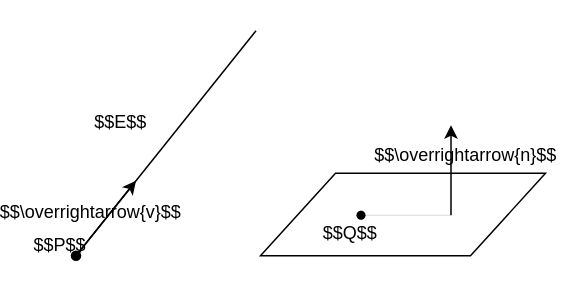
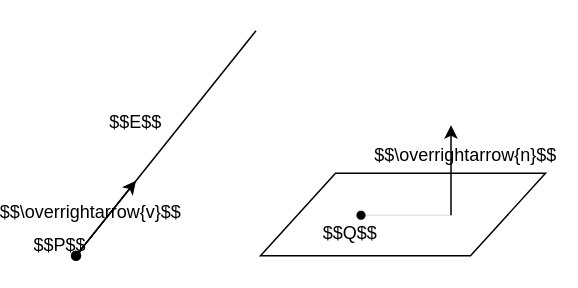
  <mxCell id="0" />
  <mxCell id="1" parent="0" />
  <mxCell id="2" value="" style="endArrow=none;html=1;rounded=0;startArrow=oval;startFill=1;endFill=0;" edge="1" parent="1"><mxGeometry width="50" height="50" relative="1" as="geometry"><mxPoint x="40" y="170" as="sourcePoint" /><mxPoint x="160" y="20" as="targetPoint" /></mxGeometry></mxCell>
- <mxCell id="3" value="$$E$$" style="text;html=1;strokeColor=none;fillColor=none;align=center;verticalAlign=middle;whiteSpace=wrap;rounded=0;" vertex="1" parent="1"><mxGeometry x="40" y="66" width="60" height="30" as="geometry" /></mxCell>
+ <mxCell id="3" value="$$E$$" style="text;html=1;strokeColor=none;fillColor=none;align=center;verticalAlign=middle;whiteSpace=wrap;rounded=0;" vertex="1" parent="1"><mxGeometry x="50" y="66" width="60" height="30" as="geometry" /></mxCell>
  <mxCell id="4" value="$$P$$" style="text;html=1;strokeColor=none;fillColor=none;align=center;verticalAlign=middle;whiteSpace=wrap;rounded=0;" vertex="1" parent="1"><mxGeometry y="156" width="19" height="14" as="geometry" x="20" /></mxCell>
  <mxCell id="5" value="" style="endArrow=classic;html=1;rounded=0;" edge="1" parent="1"><mxGeometry width="50" height="50" relative="1" as="geometry"><mxPoint x="40" y="170" as="sourcePoint" /><mxPoint x="80" y="120" as="targetPoint" /></mxGeometry></mxCell>
  <mxCell id="6" value="$$\overrightarrow{v}$$" style="text;html=1;strokeColor=none;fillColor=none;align=center;verticalAlign=middle;whiteSpace=wrap;rounded=0;" vertex="1" parent="1"><mxGeometry y="126" width="60" height="30" as="geometry" x="20" /></mxCell>
  <mxCell id="7" value="" style="shape=parallelogram;perimeter=parallelogramPerimeter;whiteSpace=wrap;html=1;fixedSize=1;size=50;fillColor=none;" vertex="1" parent="1"><mxGeometry x="163" y="115" width="190" height="55" as="geometry" /></mxCell>
  <mxCell id="8" value="" style="endArrow=classic;html=1;rounded=0;" edge="1" parent="1"><mxGeometry width="50" height="50" relative="1" as="geometry"><mxPoint x="290" y="143" as="sourcePoint" /><mxPoint x="290" y="83" as="targetPoint" /></mxGeometry></mxCell>
  <mxCell id="9" value="$$\overrightarrow{n}$$" style="text;html=1;strokeColor=none;fillColor=none;align=center;verticalAlign=middle;whiteSpace=wrap;rounded=0;" vertex="1" parent="1"><mxGeometry x="270" y="88" width="60" height="30" as="geometry" /></mxCell>
  <mxCell id="10" value="" style="endArrow=none;html=1;rounded=0;startArrow=oval;startFill=1;strokeWidth=0;" edge="1" parent="1"><mxGeometry width="50" height="50" relative="1" as="geometry"><mxPoint x="230" y="143" as="sourcePoint" /><mxPoint x="290" y="143" as="targetPoint" /></mxGeometry></mxCell>
  <mxCell id="11" value="$$Q$$" style="text;html=1;strokeColor=none;fillColor=none;align=center;verticalAlign=middle;whiteSpace=wrap;rounded=0;" vertex="1" parent="1"><mxGeometry x="193" y="140" width="60" height="30" as="geometry" /></mxCell>
